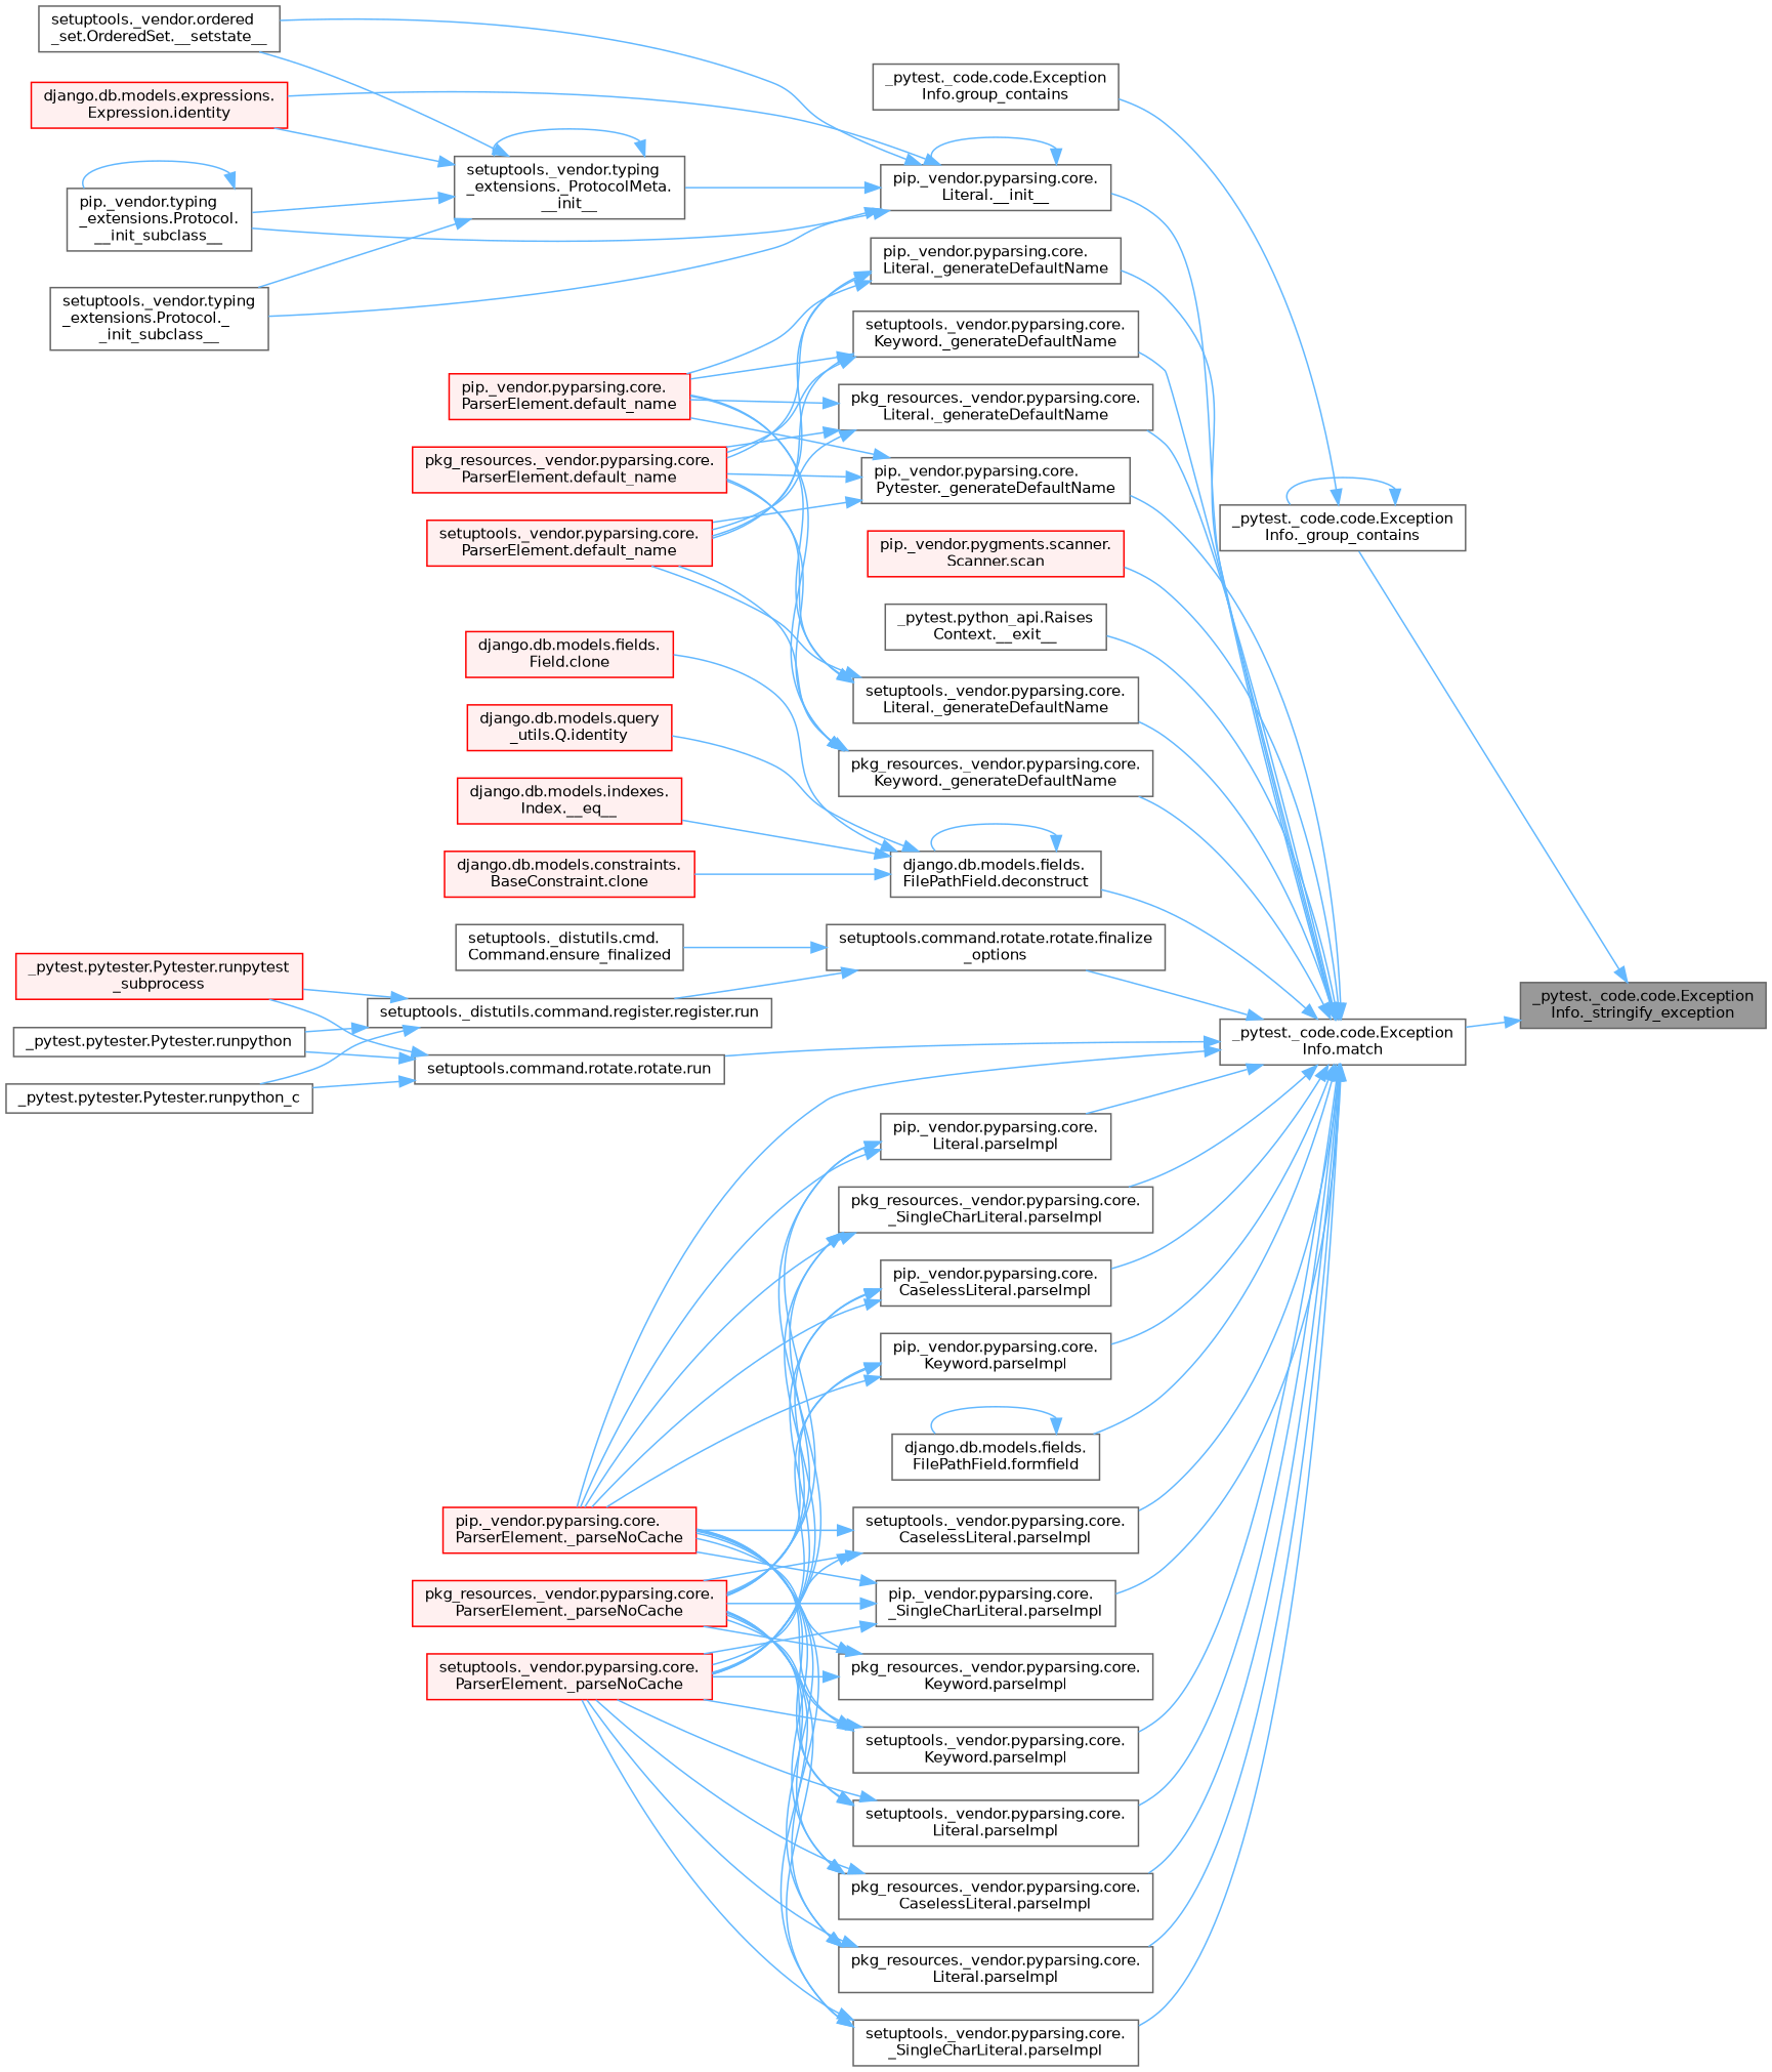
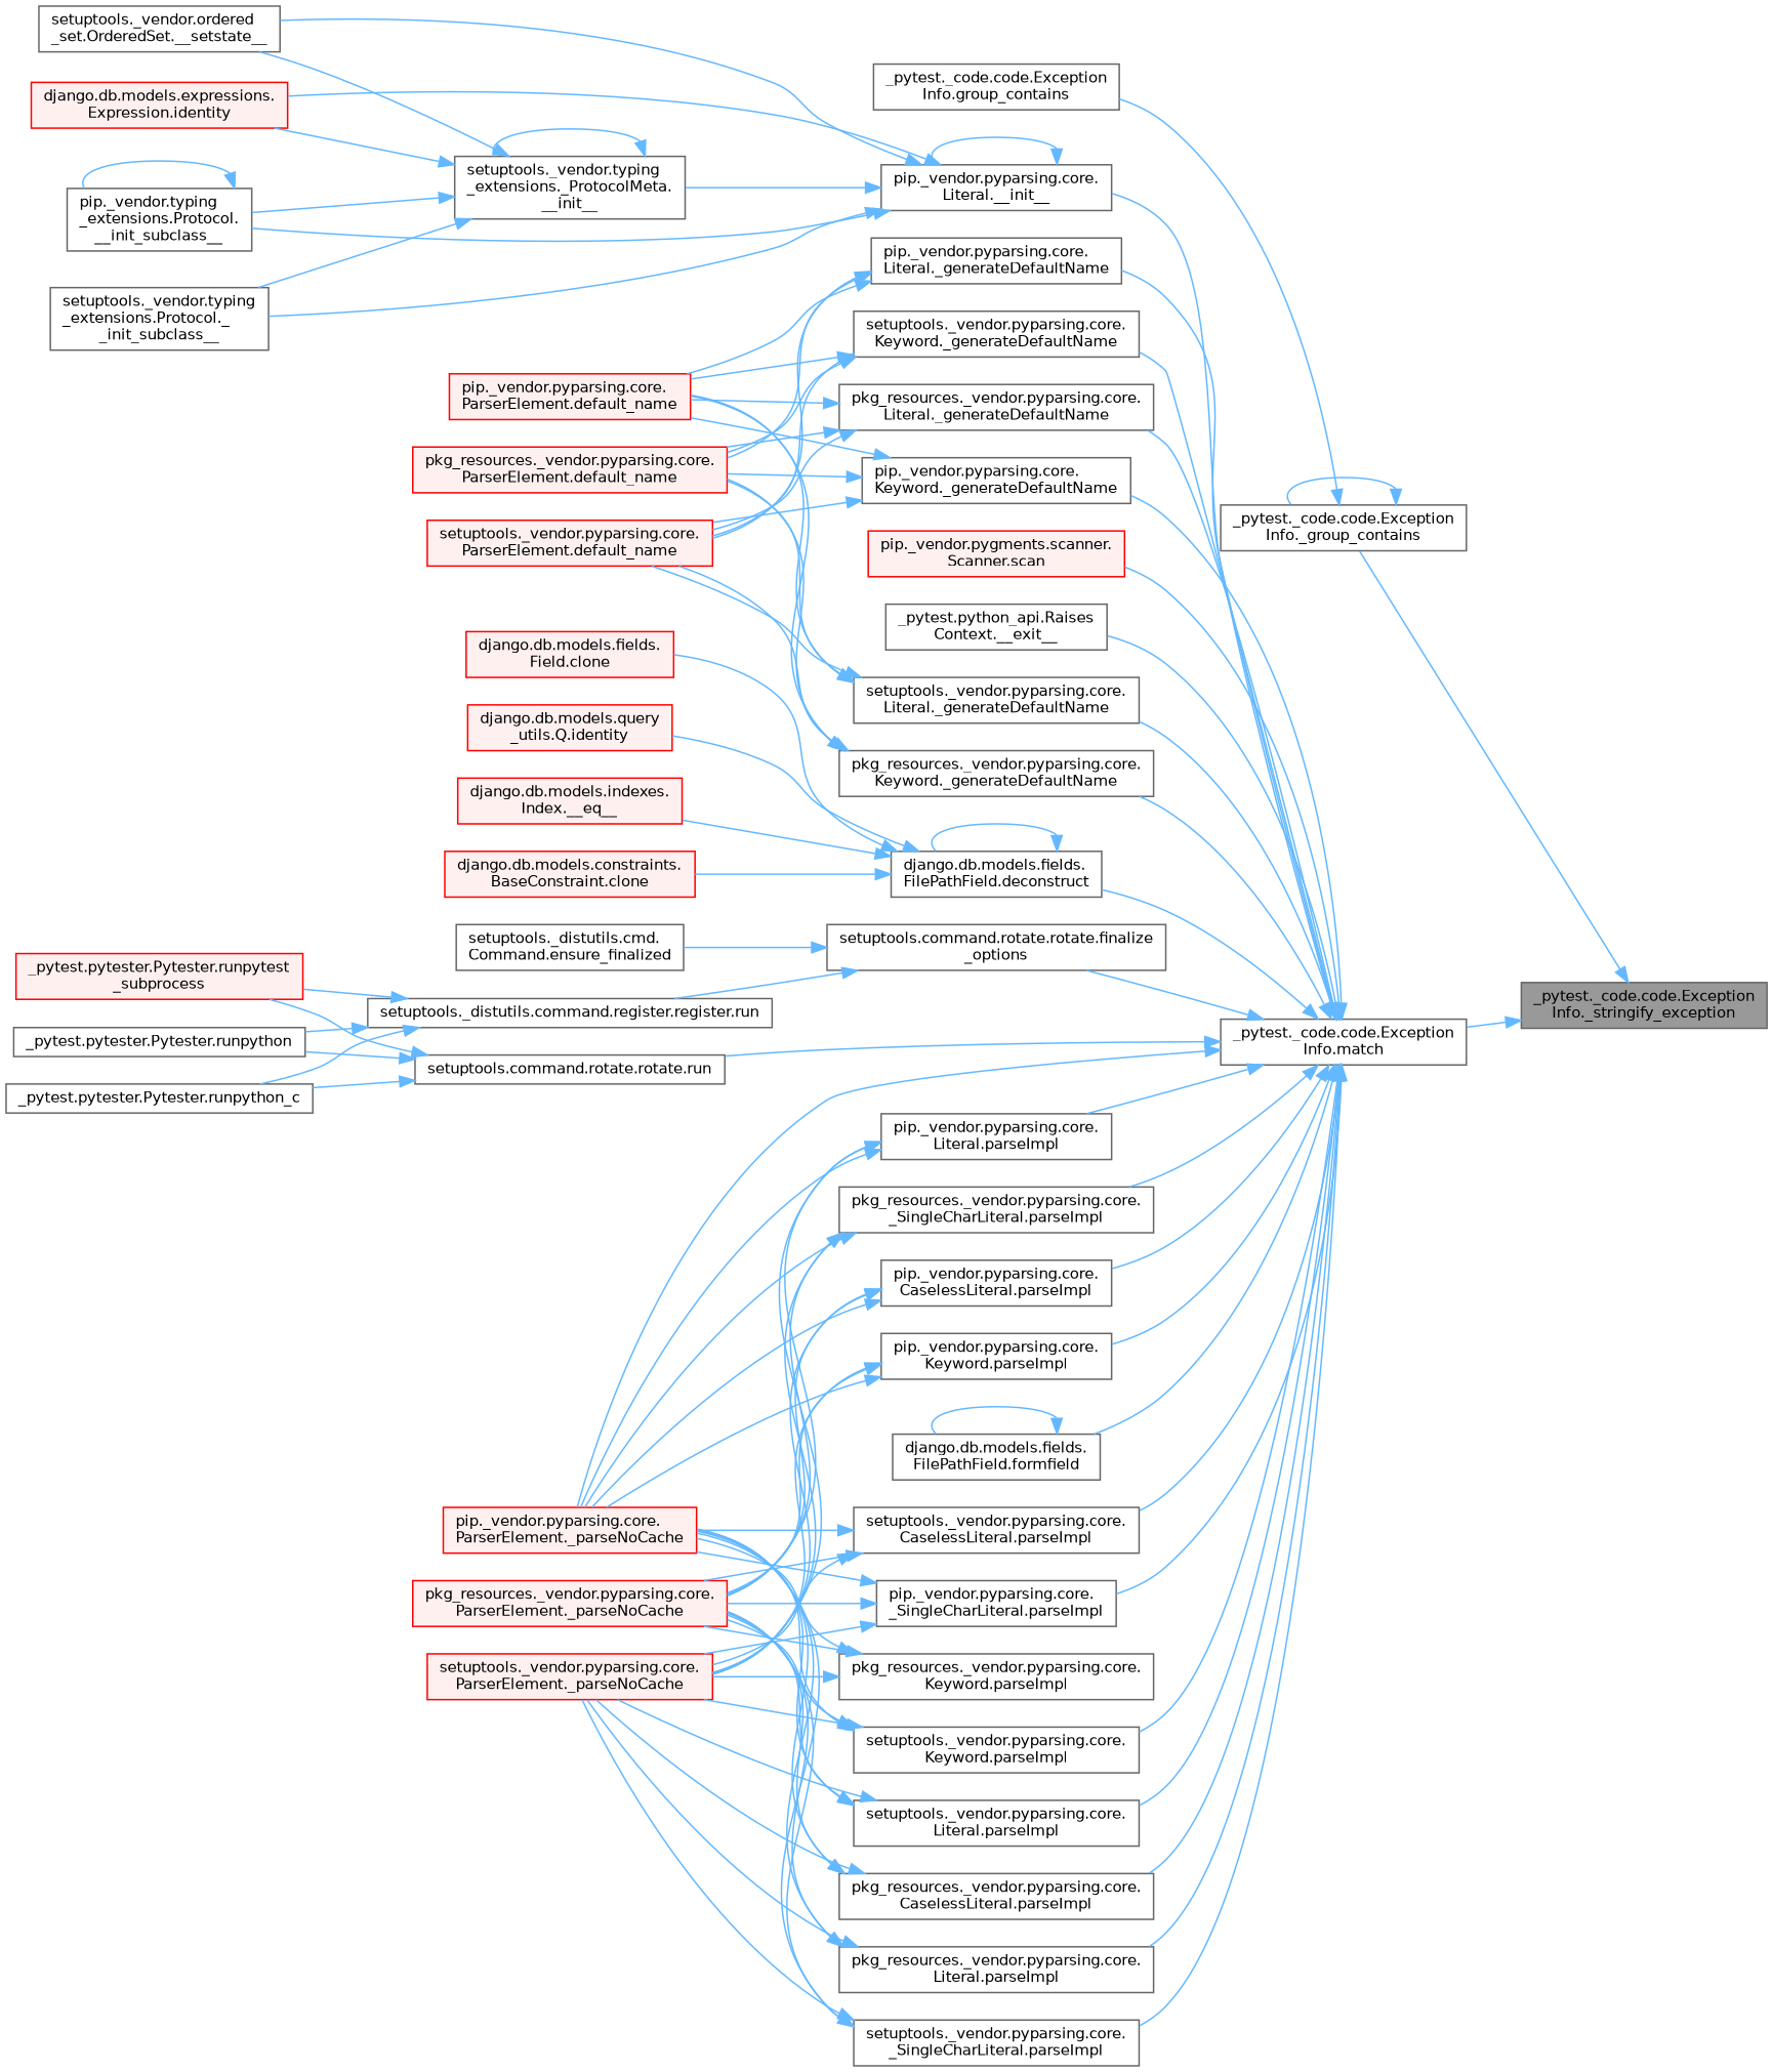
  digraph {
    rankdir=RL
    node [color=grey40 fillcolor=white fontname=Helvetica fontsize=10 shape=box style=filled]
    edge [color=steelblue1 dir=back fontname=Helvetica fontsize=10 labelfontname=Helvetica labelfontsize=10 style=solid]
    n1 [color=gray40 fillcolor=grey60 fontcolor=black height=0.2 label="_pytest._code.code.Exception\lInfo._stringify_exception" width=0.4]
    n2 [height=0.2 label="_pytest._code.code.Exception\lInfo._group_contains" width=0.4]
    n3 [height=0.2 label="_pytest._code.code.Exception\lInfo.match" width=0.4]
    n4 [height=0.2 label="_pytest._code.code.Exception\lInfo.group_contains" width=0.4]
    n5 [height=0.2 label="_pytest.python_api.Raises\lContext.__exit__" width=0.4]
    n6 [height=0.2 label="pip._vendor.pyparsing.core.\lLiteral.__init__" width=0.4]
-   n7 [height=0.2 label="pip._vendor.pyparsing.core.\lPytester._generateDefaultName" width=0.4]
+   n7 [height=0.2 label="pip._vendor.pyparsing.core.\lKeyword._generateDefaultName" width=0.4]
    n8 [height=0.2 label="pip._vendor.pyparsing.core.\lLiteral._generateDefaultName" width=0.4]
    n9 [height=0.2 label="pkg_resources._vendor.pyparsing.core.\lKeyword._generateDefaultName" width=0.4]
    n10 [height=0.2 label="pkg_resources._vendor.pyparsing.core.\lLiteral._generateDefaultName" width=0.4]
    n11 [height=0.2 label="setuptools._vendor.pyparsing.core.\lKeyword._generateDefaultName" width=0.4]
    n12 [height=0.2 label="setuptools._vendor.pyparsing.core.\lLiteral._generateDefaultName" width=0.4]
    n13 [height=0.2 label="django.db.models.fields.\lFilePathField.deconstruct" width=0.4]
    n14 [height=0.2 label="setuptools.command.rotate.rotate.finalize\l_options" width=0.4]
    n15 [height=0.2 label="django.db.models.fields.\lFilePathField.formfield" width=0.4]
    n16 [height=0.2 label="pip._vendor.pyparsing.core.\l_SingleCharLiteral.parseImpl" width=0.4]
    n17 [height=0.2 label="pip._vendor.pyparsing.core.\lCaselessLiteral.parseImpl" width=0.4]
    n18 [height=0.2 label="pip._vendor.pyparsing.core.\lKeyword.parseImpl" width=0.4]
    n19 [height=0.2 label="pip._vendor.pyparsing.core.\lLiteral.parseImpl" width=0.4]
    n20 [height=0.2 label="pkg_resources._vendor.pyparsing.core.\l_SingleCharLiteral.parseImpl" width=0.4]
    n21 [height=0.2 label="pkg_resources._vendor.pyparsing.core.\lCaselessLiteral.parseImpl" width=0.4]
    n22 [height=0.2 label="pkg_resources._vendor.pyparsing.core.\lLiteral.parseImpl" width=0.4]
    n23 [height=0.2 label="setuptools._vendor.pyparsing.core.\l_SingleCharLiteral.parseImpl" width=0.4]
    n24 [height=0.2 label="setuptools._vendor.pyparsing.core.\lCaselessLiteral.parseImpl" width=0.4]
    n25 [height=0.2 label="setuptools._vendor.pyparsing.core.\lKeyword.parseImpl" width=0.4]
    n26 [height=0.2 label="setuptools._vendor.pyparsing.core.\lLiteral.parseImpl" width=0.4]
    n27 [height=0.2 label="setuptools.command.rotate.rotate.run" width=0.4]
    n28 [color=red fillcolor="#FFF0F0" height=0.2 label="pip._vendor.pygments.scanner.\lScanner.scan" width=0.4]
    n29 [color=red fillcolor="#FFF0F0" height=0.2 label="pip._vendor.pyparsing.core.\lParserElement._parseNoCache" width=0.4]
    n30 [height=0.2 label="setuptools._vendor.typing\l_extensions._ProtocolMeta.\l__init__" width=0.4]
    n31 [height=0.2 label="pip._vendor.typing\l_extensions.Protocol.\l__init_subclass__" width=0.4]
    n32 [height=0.2 label="setuptools._vendor.typing\l_extensions.Protocol._\l_init_subclass__" width=0.4]
    n33 [height=0.2 label="setuptools._vendor.ordered\l_set.OrderedSet.__setstate__" width=0.4]
    n34 [color=red fillcolor="#FFF0F0" height=0.2 label="django.db.models.expressions.\lExpression.identity" width=0.4]
    n35 [color=red fillcolor="#FFF0F0" height=0.2 label="pip._vendor.pyparsing.core.\lParserElement.default_name" width=0.4]
    n36 [color=red fillcolor="#FFF0F0" height=0.2 label="pkg_resources._vendor.pyparsing.core.\lParserElement.default_name" width=0.4]
    n37 [color=red fillcolor="#FFF0F0" height=0.2 label="setuptools._vendor.pyparsing.core.\lParserElement.default_name" width=0.4]
    n38 [color=red fillcolor="#FFF0F0" height=0.2 label="django.db.models.indexes.\lIndex.__eq__" width=0.4]
    n39 [color=red fillcolor="#FFF0F0" height=0.2 label="django.db.models.constraints.\lBaseConstraint.clone" width=0.4]
    n40 [color=red fillcolor="#FFF0F0" height=0.2 label="django.db.models.fields.\lField.clone" width=0.4]
    n41 [color=red fillcolor="#FFF0F0" height=0.2 label="django.db.models.query\l_utils.Q.identity" width=0.4]
    n42 [height=0.2 label="setuptools._distutils.cmd.\lCommand.ensure_finalized" width=0.4]
    n43 [height=0.2 label="setuptools._distutils.command.register.register.run" width=0.4]
    n44 [color=red fillcolor="#FFF0F0" height=0.2 label="pkg_resources._vendor.pyparsing.core.\lParserElement._parseNoCache" width=0.4]
    n45 [color=red fillcolor="#FFF0F0" height=0.2 label="setuptools._vendor.pyparsing.core.\lParserElement._parseNoCache" width=0.4]
    n46 [height=0.2 label="pkg_resources._vendor.pyparsing.core.\lKeyword.parseImpl" width=0.4]
    n47 [color=red fillcolor="#FFF0F0" height=0.2 label="_pytest.pytester.Pytester.runpytest\l_subprocess" width=0.4]
    n48 [height=0.2 label="_pytest.pytester.Pytester.runpython" width=0.4]
    n49 [height=0.2 label="_pytest.pytester.Pytester.runpython_c" width=0.4]
    n1 -> n2
    n1 -> n3
    n2 -> n2
    n2 -> n4
    n3 -> n5
    n3 -> n6
    n3 -> n7
    n3 -> n8
    n3 -> n9
    n3 -> n10
    n3 -> n11
    n3 -> n12
    n3 -> n13
    n3 -> n14
    n3 -> n15
    n3 -> n16
    n3 -> n17
    n3 -> n18
    n3 -> n19
    n3 -> n20
    n3 -> n21
    n3 -> n22
    n3 -> n23
    n3 -> n24
    n3 -> n25
    n3 -> n26
    n3 -> n27
    n3 -> n28
    n3 -> n29
    n6 -> n6
    n6 -> n30
    n6 -> n31
    n6 -> n32
    n6 -> n33
    n6 -> n34
    n7 -> n35
    n7 -> n36
    n7 -> n37
    n8 -> n35
    n8 -> n36
    n8 -> n37
    n9 -> n35
    n9 -> n36
    n9 -> n37
    n10 -> n35
    n10 -> n36
    n10 -> n37
    n11 -> n35
    n11 -> n36
    n11 -> n37
    n12 -> n35
    n12 -> n36
    n12 -> n37
    n13 -> n13
    n13 -> n38
    n13 -> n39
    n13 -> n40
    n13 -> n41
    n14 -> n42
    n14 -> n43
    n15 -> n15
    n16 -> n29
    n16 -> n44
    n16 -> n45
    n17 -> n29
    n17 -> n44
    n17 -> n45
    n18 -> n29
    n18 -> n44
    n18 -> n45
    n19 -> n29
    n19 -> n44
    n19 -> n45
    n20 -> n29
    n20 -> n44
    n20 -> n45
    n21 -> n29
    n21 -> n44
    n21 -> n45
    n22 -> n29
    n22 -> n44
    n22 -> n45
    n23 -> n29
    n23 -> n44
    n23 -> n45
    n24 -> n29
    n24 -> n44
    n24 -> n45
    n25 -> n29
    n25 -> n44
    n25 -> n45
    n26 -> n29
    n26 -> n44
    n26 -> n45
    n27 -> n47
    n27 -> n48
    n27 -> n49
    n30 -> n30
    n30 -> n31
    n30 -> n32
    n30 -> n33
    n30 -> n34
    n31 -> n31
    n43 -> n47
    n43 -> n48
    n43 -> n49
    n46 -> n29
    n46 -> n44
    n46 -> n45
  }
